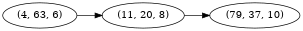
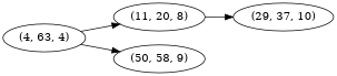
  digraph {
    rankdir=LR
-   "(4, 63, 4)" [label="(4, 63, 6)"]
+   "(4, 63, 4)"
    "(11, 20, 8)"
-   "(29, 37, 10)" [label="(79, 37, 10)"]
+   "(50, 58, 9)"
+   "(29, 37, 10)"
    "(4, 63, 4)" -> "(11, 20, 8)"
+   "(4, 63, 4)" -> "(50, 58, 9)"
    "(11, 20, 8)" -> "(29, 37, 10)"
  }
